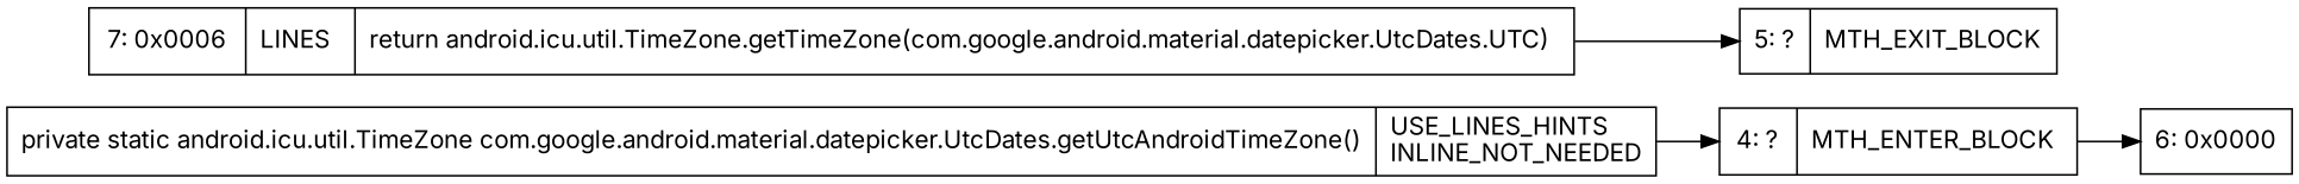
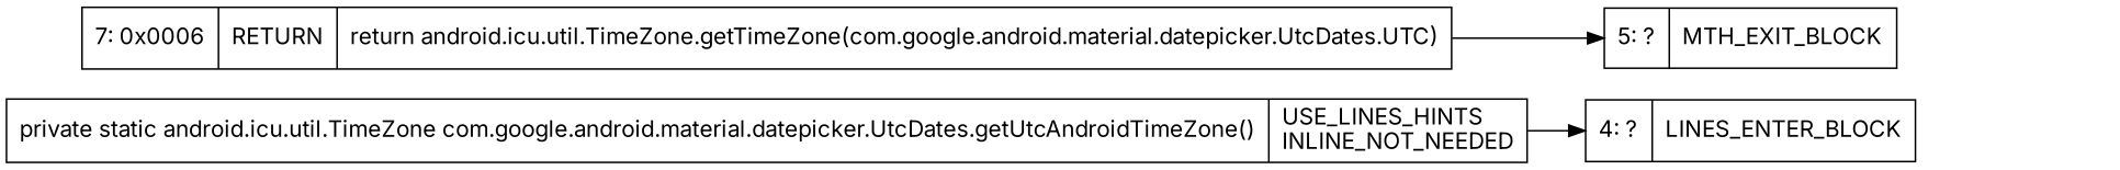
  digraph {
    fontname=Inter
    rankdir=LR
    node [fontname=Inter shape=record]
    edge [fontname=Inter]
-   n1 [label="{4\:\ ?|MTH_ENTER_BLOCK\l}"]
-   n2 [label="{6\:\ 0x0000}"]
-   n3 [label="{7\:\ 0x0006|LINES\l|return android.icu.util.TimeZone.getTimeZone(com.google.android.material.datepicker.UtcDates.UTC)\l}"]
+   n1 [label="{4\:\ ?|LINES_ENTER_BLOCK\l}"]
+   n3 [label="{7\:\ 0x0006|RETURN\l|return android.icu.util.TimeZone.getTimeZone(com.google.android.material.datepicker.UtcDates.UTC)\l}"]
    n4 [label="{5\:\ ?|MTH_EXIT_BLOCK\l}"]
    n5 [label="{private static android.icu.util.TimeZone com.google.android.material.datepicker.UtcDates.getUtcAndroidTimeZone()  | USE_LINES_HINTS\lINLINE_NOT_NEEDED\l}"]
-   n1 -> n2
    n3 -> n4
    n5 -> n1
  }
